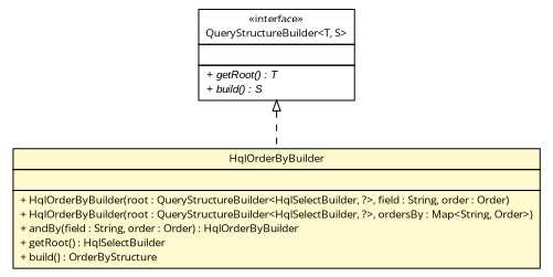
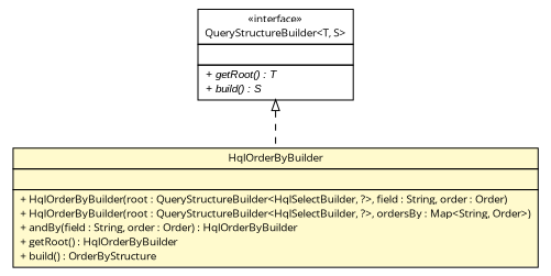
  digraph {
    nodesep=0.25
    ranksep=0.5
    fontname="Open Sans"
    node [fontcolor=black fontname="Open Sans" fontsize=10.0 shape=plaintext]
-   n1 [label=<<table title="br.gov.to.sefaz.persistence.query.builder.hql.select.orderby.HqlOrderByBuilder" border="0" cellborder="1" cellspacing="0" cellpadding="2" port="p" bgcolor="lemonChiffon" href="./HqlOrderByBuilder.html"> 		<tr><td><table border="0" cellspacing="0" cellpadding="1"> <tr><td align="center" balign="center"> HqlOrderByBuilder </td></tr> 		</table></td></tr> 		<tr><td><table border="0" cellspacing="0" cellpadding="1"> <tr><td align="left" balign="left">  </td></tr> 		</table></td></tr> 		<tr><td><table border="0" cellspacing="0" cellpadding="1"> <tr><td align="left" balign="left"> + HqlOrderByBuilder(root : QueryStructureBuilder&lt;HqlSelectBuilder, ?&gt;, field : String, order : Order) </td></tr> <tr><td align="left" balign="left"> + HqlOrderByBuilder(root : QueryStructureBuilder&lt;HqlSelectBuilder, ?&gt;, ordersBy : Map&lt;String, Order&gt;) </td></tr> <tr><td align="left" balign="left"> + andBy(field : String, order : Order) : HqlOrderByBuilder </td></tr> <tr><td align="left" balign="left"> + getRoot() : HqlSelectBuilder </td></tr> <tr><td align="left" balign="left"> + build() : OrderByStructure </td></tr> 		</table></td></tr> 		</table>>]
+   n1 [label=<<table title="br.gov.to.sefaz.persistence.query.builder.hql.select.orderby.HqlOrderByBuilder" border="0" cellborder="1" cellspacing="0" cellpadding="2" port="p" bgcolor="lemonChiffon" href="./HqlOrderByBuilder.html"> 		<tr><td><table border="0" cellspacing="0" cellpadding="1"> <tr><td align="center" balign="center"> HqlOrderByBuilder </td></tr> 		</table></td></tr> 		<tr><td><table border="0" cellspacing="0" cellpadding="1"> <tr><td align="left" balign="left">  </td></tr> 		</table></td></tr> 		<tr><td><table border="0" cellspacing="0" cellpadding="1"> <tr><td align="left" balign="left"> + HqlOrderByBuilder(root : QueryStructureBuilder&lt;HqlSelectBuilder, ?&gt;, field : String, order : Order) </td></tr> <tr><td align="left" balign="left"> + HqlOrderByBuilder(root : QueryStructureBuilder&lt;HqlSelectBuilder, ?&gt;, ordersBy : Map&lt;String, Order&gt;) </td></tr> <tr><td align="left" balign="left"> + andBy(field : String, order : Order) : HqlOrderByBuilder </td></tr> <tr><td align="left" balign="left"> + getRoot() : HqlOrderByBuilder </td></tr> <tr><td align="left" balign="left"> + build() : OrderByStructure </td></tr> 		</table></td></tr> 		</table>>]
    n2 [label=<<table title="br.gov.to.sefaz.persistence.query.builder.QueryStructureBuilder" border="0" cellborder="1" cellspacing="0" cellpadding="2" port="p" href="../../../QueryStructureBuilder.html"> 		<tr><td><table border="0" cellspacing="0" cellpadding="1"> <tr><td align="center" balign="center"> &#171;interface&#187; </td></tr> <tr><td align="center" balign="center"> QueryStructureBuilder&lt;T, S&gt; </td></tr> 		</table></td></tr> 		<tr><td><table border="0" cellspacing="0" cellpadding="1"> <tr><td align="left" balign="left">  </td></tr> 		</table></td></tr> 		<tr><td><table border="0" cellspacing="0" cellpadding="1"> <tr><td align="left" balign="left"><font face="arial italic" point-size="10.0"> + getRoot() : T </font></td></tr> <tr><td align="left" balign="left"><font face="arial italic" point-size="10.0"> + build() : S </font></td></tr> 		</table></td></tr> 		</table>>]
    n2 -> n1 [arrowtail=empty dir=back fontname="Open Sans" fontsize=10 headport=p labelfontname=arial labelfontsize=10 style=dashed tailport=p]
  }
